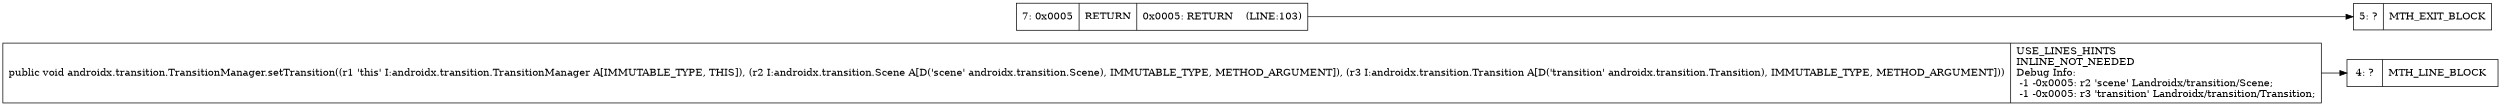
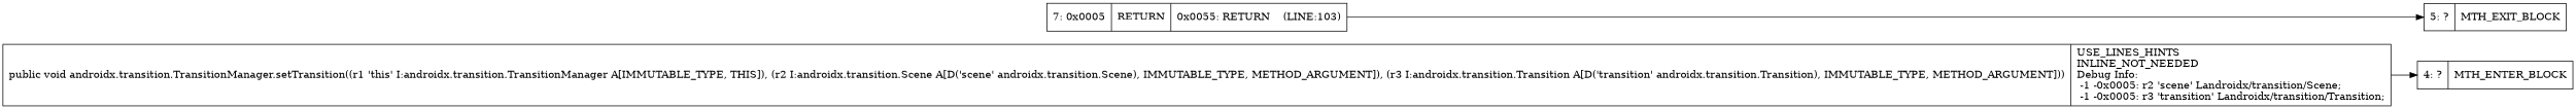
  digraph {
    rankdir=LR
    node [shape=record]
-   n1 [label="{4\:\ ?|MTH_LINE_BLOCK\l}"]
-   n2 [label="{7\:\ 0x0005|RETURN\l|0x0005: RETURN    (LINE:103)\l}"]
+   n1 [label="{4\:\ ?|MTH_ENTER_BLOCK\l}"]
+   n2 [label="{7\:\ 0x0005|RETURN\l|0x0055: RETURN    (LINE:103)\l}"]
    n3 [label="{5\:\ ?|MTH_EXIT_BLOCK\l}"]
    n4 [label="{public void androidx.transition.TransitionManager.setTransition((r1 'this' I:androidx.transition.TransitionManager A[IMMUTABLE_TYPE, THIS]), (r2 I:androidx.transition.Scene A[D('scene' androidx.transition.Scene), IMMUTABLE_TYPE, METHOD_ARGUMENT]), (r3 I:androidx.transition.Transition A[D('transition' androidx.transition.Transition), IMMUTABLE_TYPE, METHOD_ARGUMENT]))  | USE_LINES_HINTS\lINLINE_NOT_NEEDED\lDebug Info:\l  \-1 \-0x0005: r2 'scene' Landroidx\/transition\/Scene;\l  \-1 \-0x0005: r3 'transition' Landroidx\/transition\/Transition;\l}"]
    n2 -> n3
    n4 -> n1
  }
